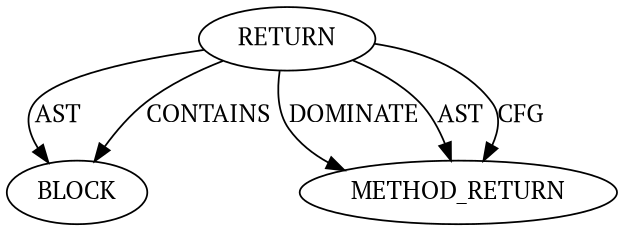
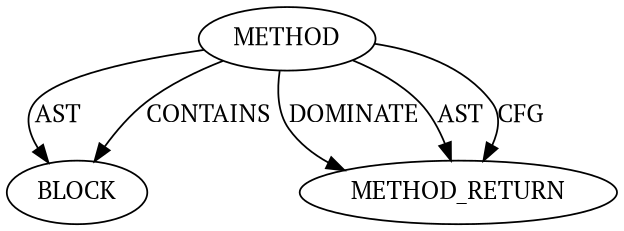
  digraph {
    fontname="PT Serif"
    node [CODE="<empty>" fontname="PT Serif" TYPE_FULL_NAME=ANY]
    edge [fontname="PT Serif"]
-   n1 [AST_PARENT_FULL_NAME="<global>" AST_PARENT_TYPE=NAMESPACE_BLOCK FILENAME="messenger_v2.c" FULL_NAME="messenger_v2.c:67:67:OUT_S_QUEUE_ZEROS:0" IS_EXTERNAL=true LINE_NUMBER=67 LINE_NUMBER_END=67 NAME=OUT_S_QUEUE_ZEROS ORDER=0 label=RETURN TYPE_FULL_NAME=""]
+   n1 [AST_PARENT_FULL_NAME="<global>" AST_PARENT_TYPE=NAMESPACE_BLOCK FILENAME="messenger_v2.c" FULL_NAME="messenger_v2.c:67:67:OUT_S_QUEUE_ZEROS:0" IS_EXTERNAL=true LINE_NUMBER=67 LINE_NUMBER_END=67 NAME=OUT_S_QUEUE_ZEROS ORDER=0 label=METHOD TYPE_FULL_NAME=""]
    n2 [ARGUMENT_INDEX=1 ORDER=1 label=BLOCK]
    n3 [CODE=RET EVALUATION_STRATEGY=BY_VALUE ORDER=2 label=METHOD_RETURN]
    n1 -> n2 [label=AST]
    n1 -> n2 [label=CONTAINS]
    n1 -> n3 [label=DOMINATE]
    n1 -> n3 [label=AST]
    n1 -> n3 [label=CFG]
  }
